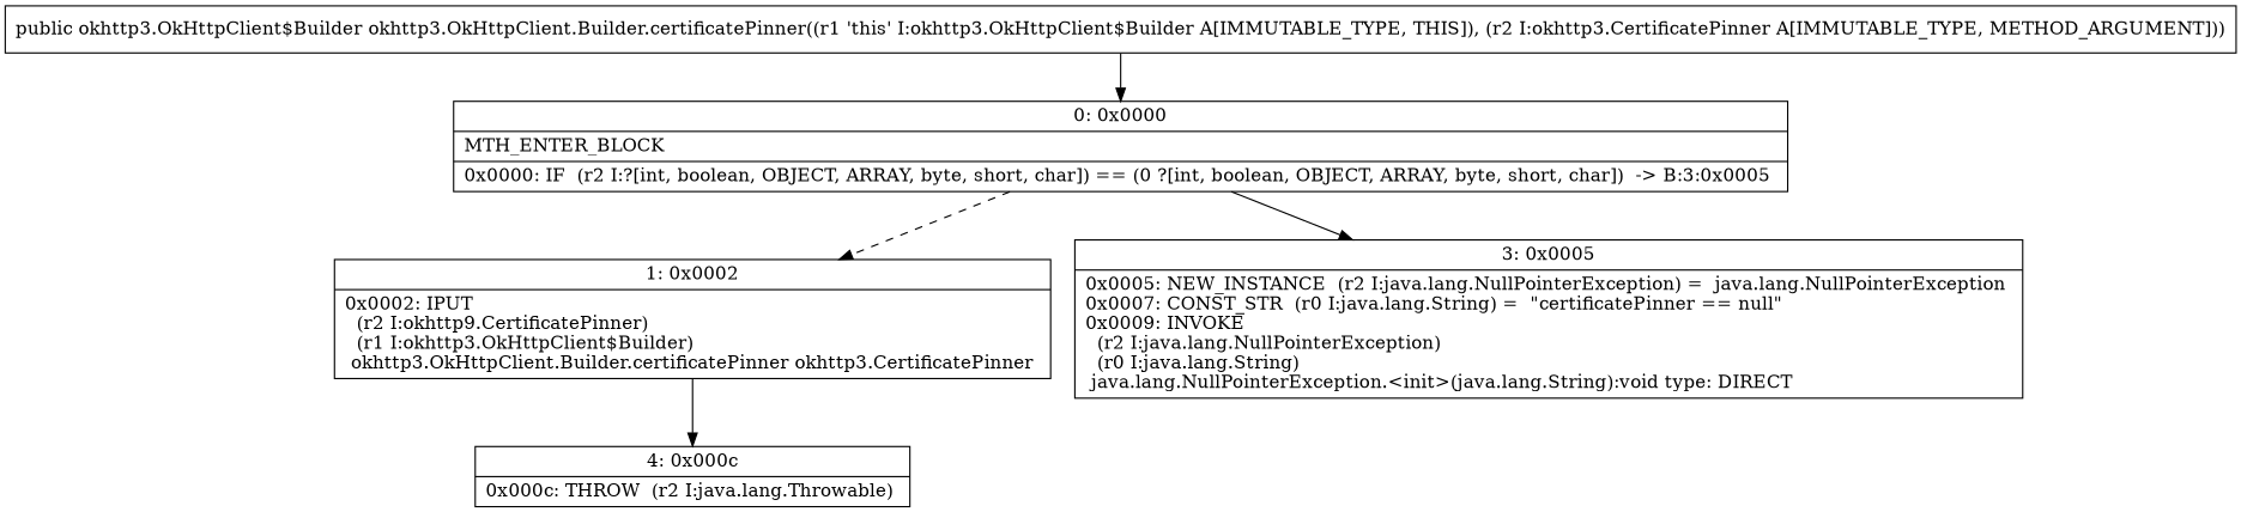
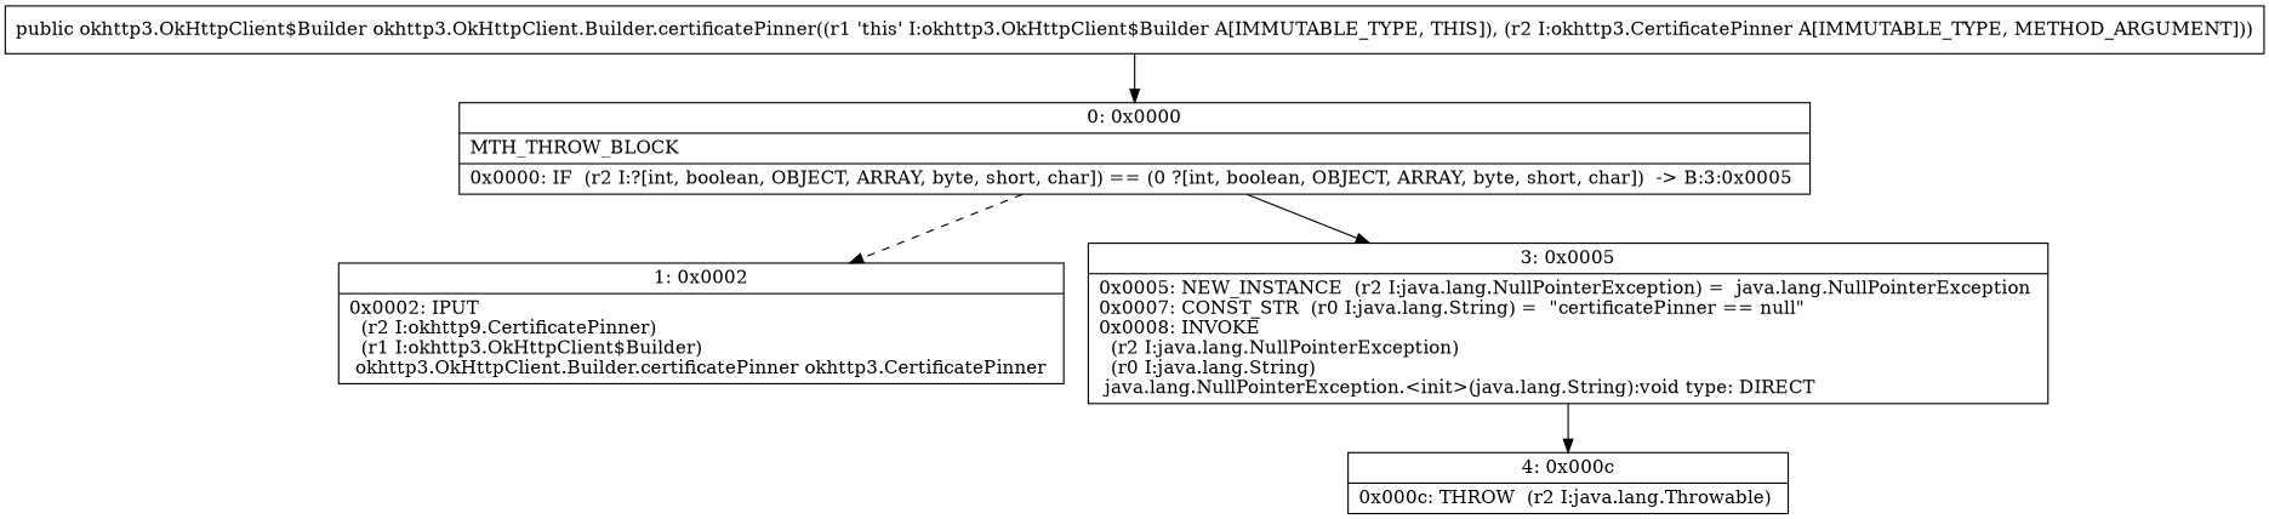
  digraph {
    fontname="DejaVu Serif"
    node [fontname="DejaVu Serif" shape=record]
    edge [fontname="DejaVu Serif"]
-   n1 [label="{0\:\ 0x0000|MTH_ENTER_BLOCK\l|0x0000: IF  (r2 I:?[int, boolean, OBJECT, ARRAY, byte, short, char]) == (0 ?[int, boolean, OBJECT, ARRAY, byte, short, char])  \-\> B:3:0x0005 \l}"]
+   n1 [label="{0\:\ 0x0000|MTH_THROW_BLOCK\l|0x0000: IF  (r2 I:?[int, boolean, OBJECT, ARRAY, byte, short, char]) == (0 ?[int, boolean, OBJECT, ARRAY, byte, short, char])  \-\> B:3:0x0005 \l}"]
    n2 [label="{1\:\ 0x0002|0x0002: IPUT  \l  (r2 I:okhttp9.CertificatePinner)\l  (r1 I:okhttp3.OkHttpClient$Builder)\l okhttp3.OkHttpClient.Builder.certificatePinner okhttp3.CertificatePinner \l}"]
-   n3 [label="{3\:\ 0x0005|0x0005: NEW_INSTANCE  (r2 I:java.lang.NullPointerException) =  java.lang.NullPointerException \l0x0007: CONST_STR  (r0 I:java.lang.String) =  \"certificatePinner == null\" \l0x0009: INVOKE  \l  (r2 I:java.lang.NullPointerException)\l  (r0 I:java.lang.String)\l java.lang.NullPointerException.\<init\>(java.lang.String):void type: DIRECT \l}"]
+   n3 [label="{3\:\ 0x0005|0x0005: NEW_INSTANCE  (r2 I:java.lang.NullPointerException) =  java.lang.NullPointerException \l0x0007: CONST_STR  (r0 I:java.lang.String) =  \"certificatePinner == null\" \l0x0008: INVOKE  \l  (r2 I:java.lang.NullPointerException)\l  (r0 I:java.lang.String)\l java.lang.NullPointerException.\<init\>(java.lang.String):void type: DIRECT \l}"]
    n4 [label="{4\:\ 0x000c|0x000c: THROW  (r2 I:java.lang.Throwable) \l}"]
    n5 [label="{public okhttp3.OkHttpClient$Builder okhttp3.OkHttpClient.Builder.certificatePinner((r1 'this' I:okhttp3.OkHttpClient$Builder A[IMMUTABLE_TYPE, THIS]), (r2 I:okhttp3.CertificatePinner A[IMMUTABLE_TYPE, METHOD_ARGUMENT])) }"]
    n1 -> n2 [style=dashed]
    n1 -> n3
-   n2 -> n4
+   n3 -> n4
    n5 -> n1
  }
